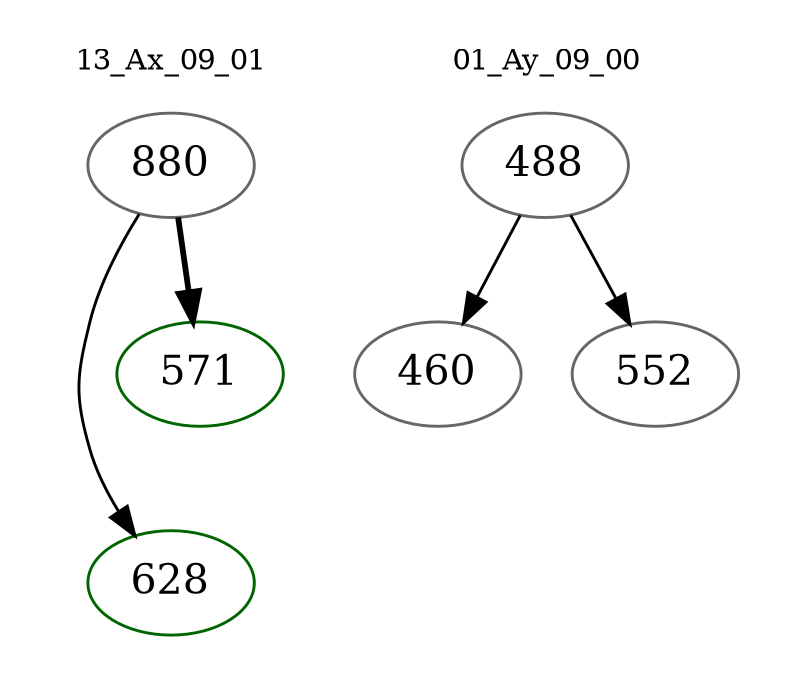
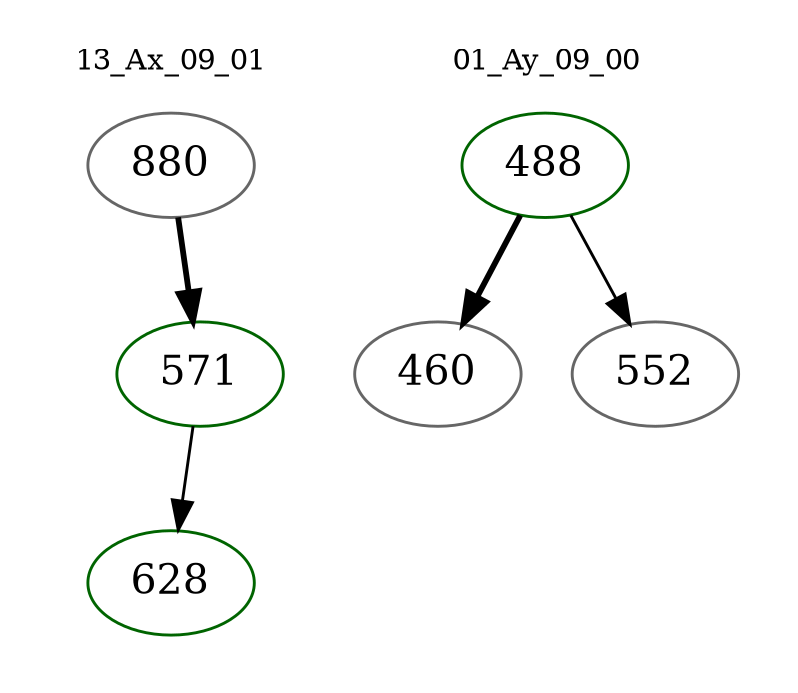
  digraph {
    node [color=gray40]
    edge [color=black style=solid]
    n1 [label=880]
    n2 [color=darkgreen label=628]
    n3 [color=darkgreen label=571]
-   n4 [label=488]
+   n4 [color=darkgreen label=488]
    n5 [label=460]
    n6 [label=552]
    subgraph cluster_1 {
      color=white
      fontsize=10
      label="13_Ax_09_01"
      n1
      n2
      n3
    }
    subgraph cluster_2 {
      color=white
      fontsize=10
      label="01_Ay_09_00"
      n4
      n5
      n6
    }
-   n1 -> n2
+   n3 -> n2
    n1 -> n3 [style=bold]
-   n4 -> n5
+   n4 -> n5 [style=bold]
    n4 -> n6
  }
